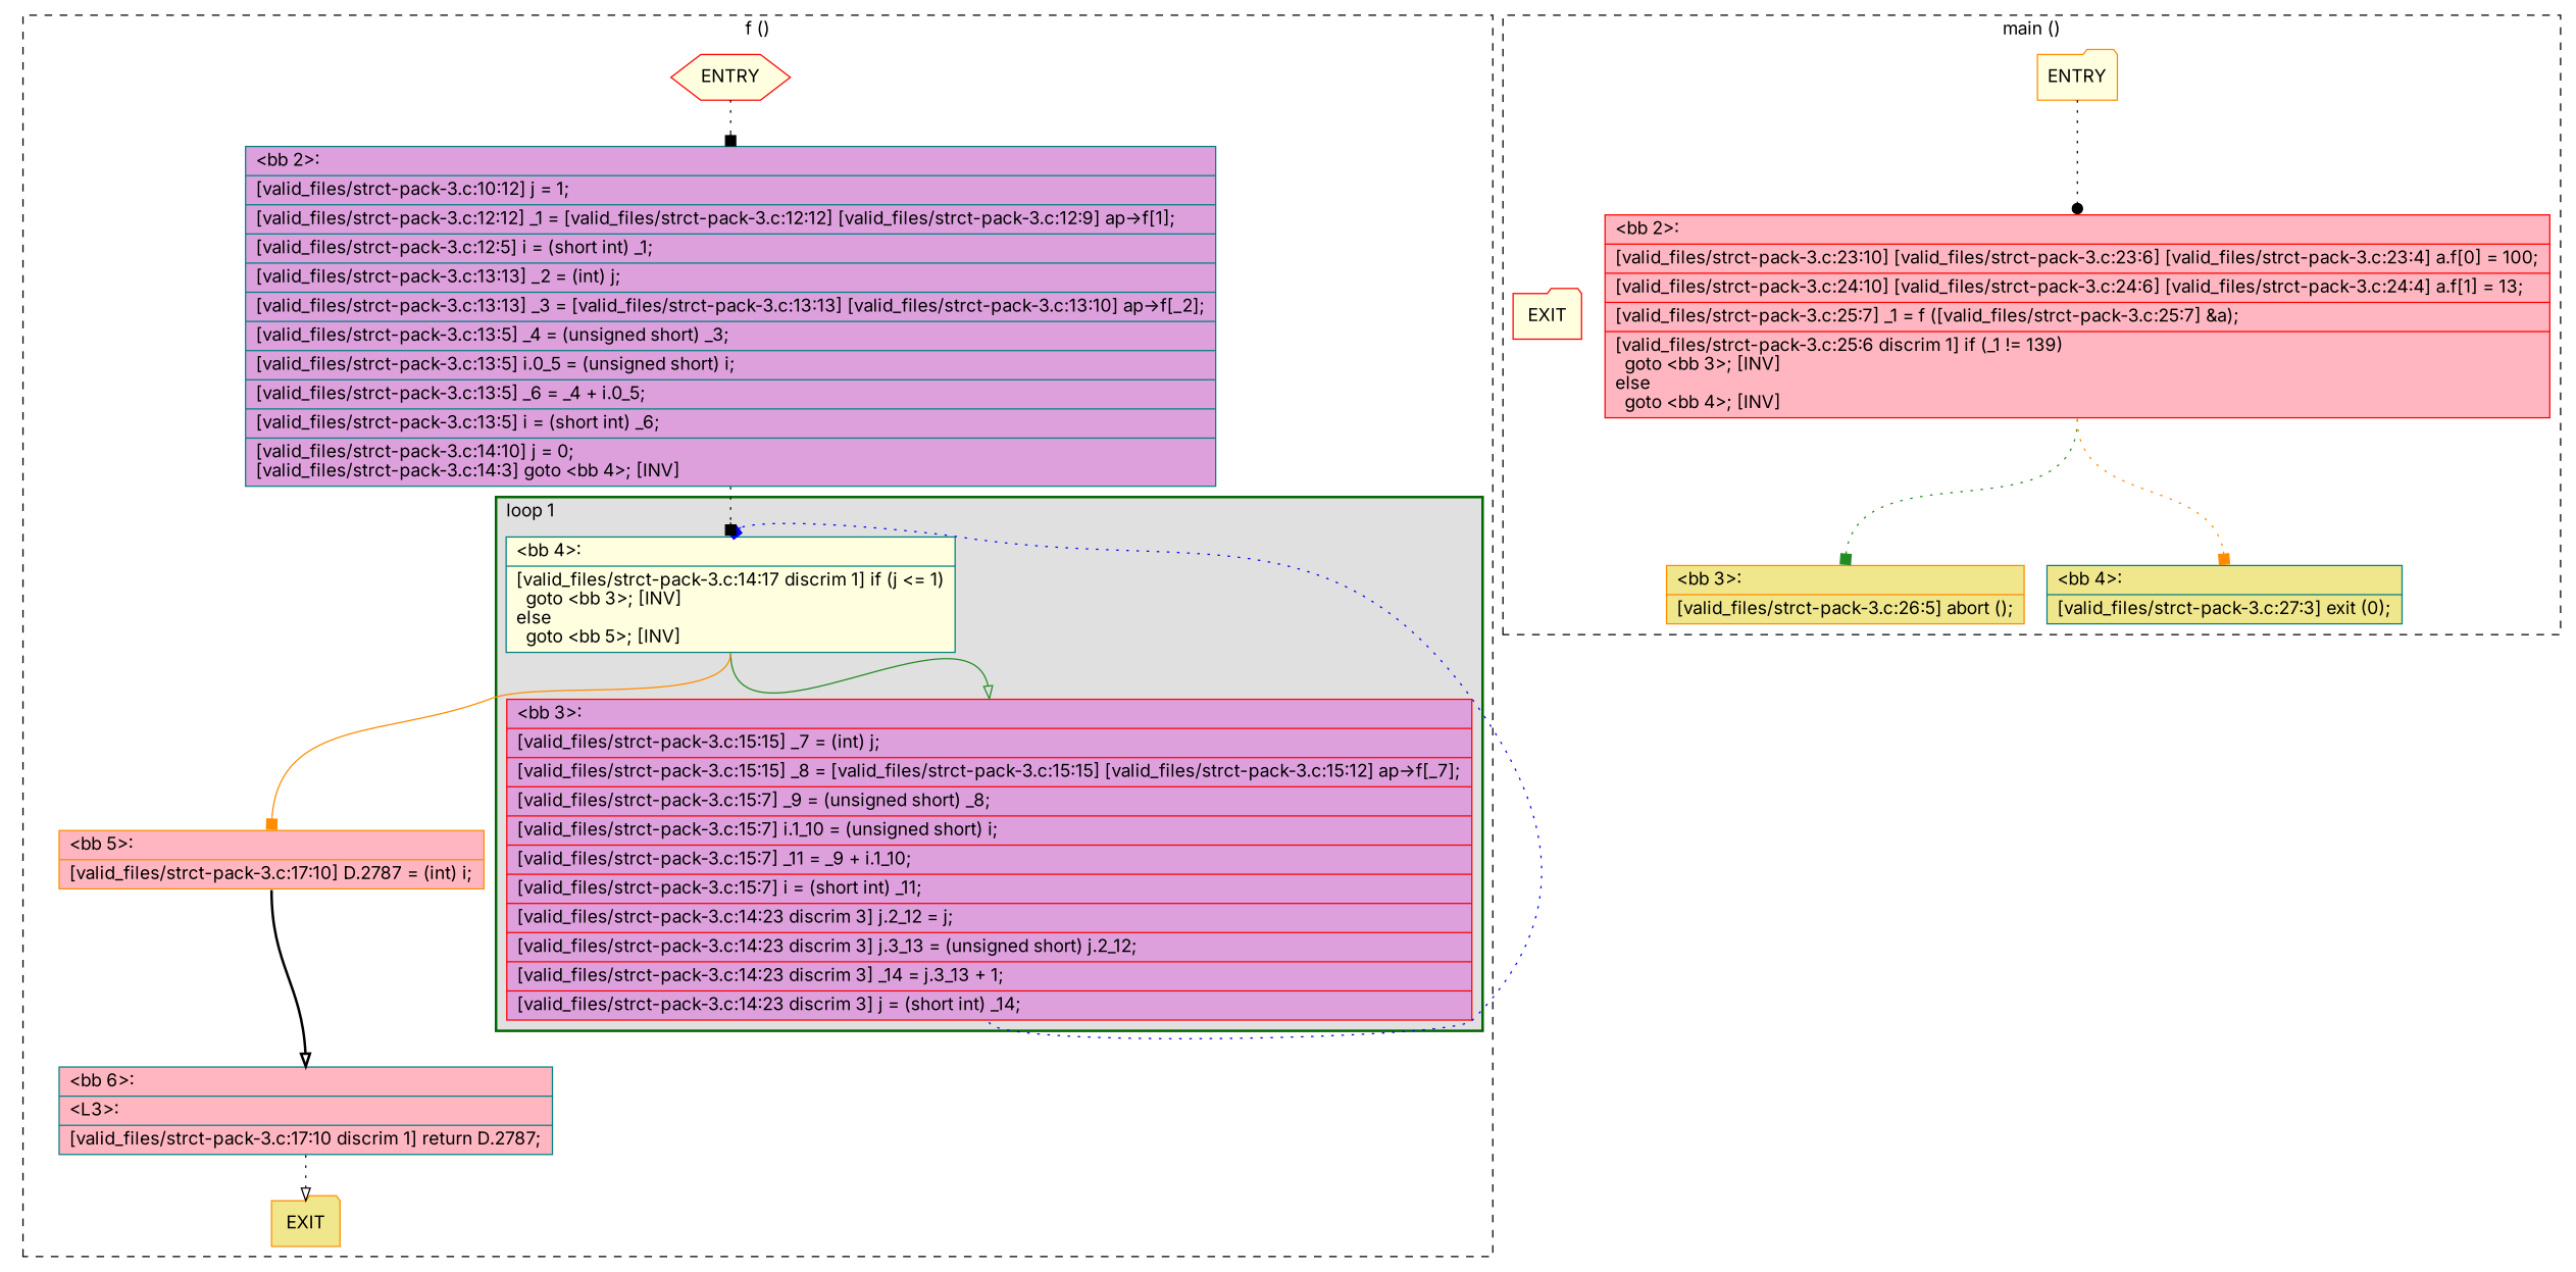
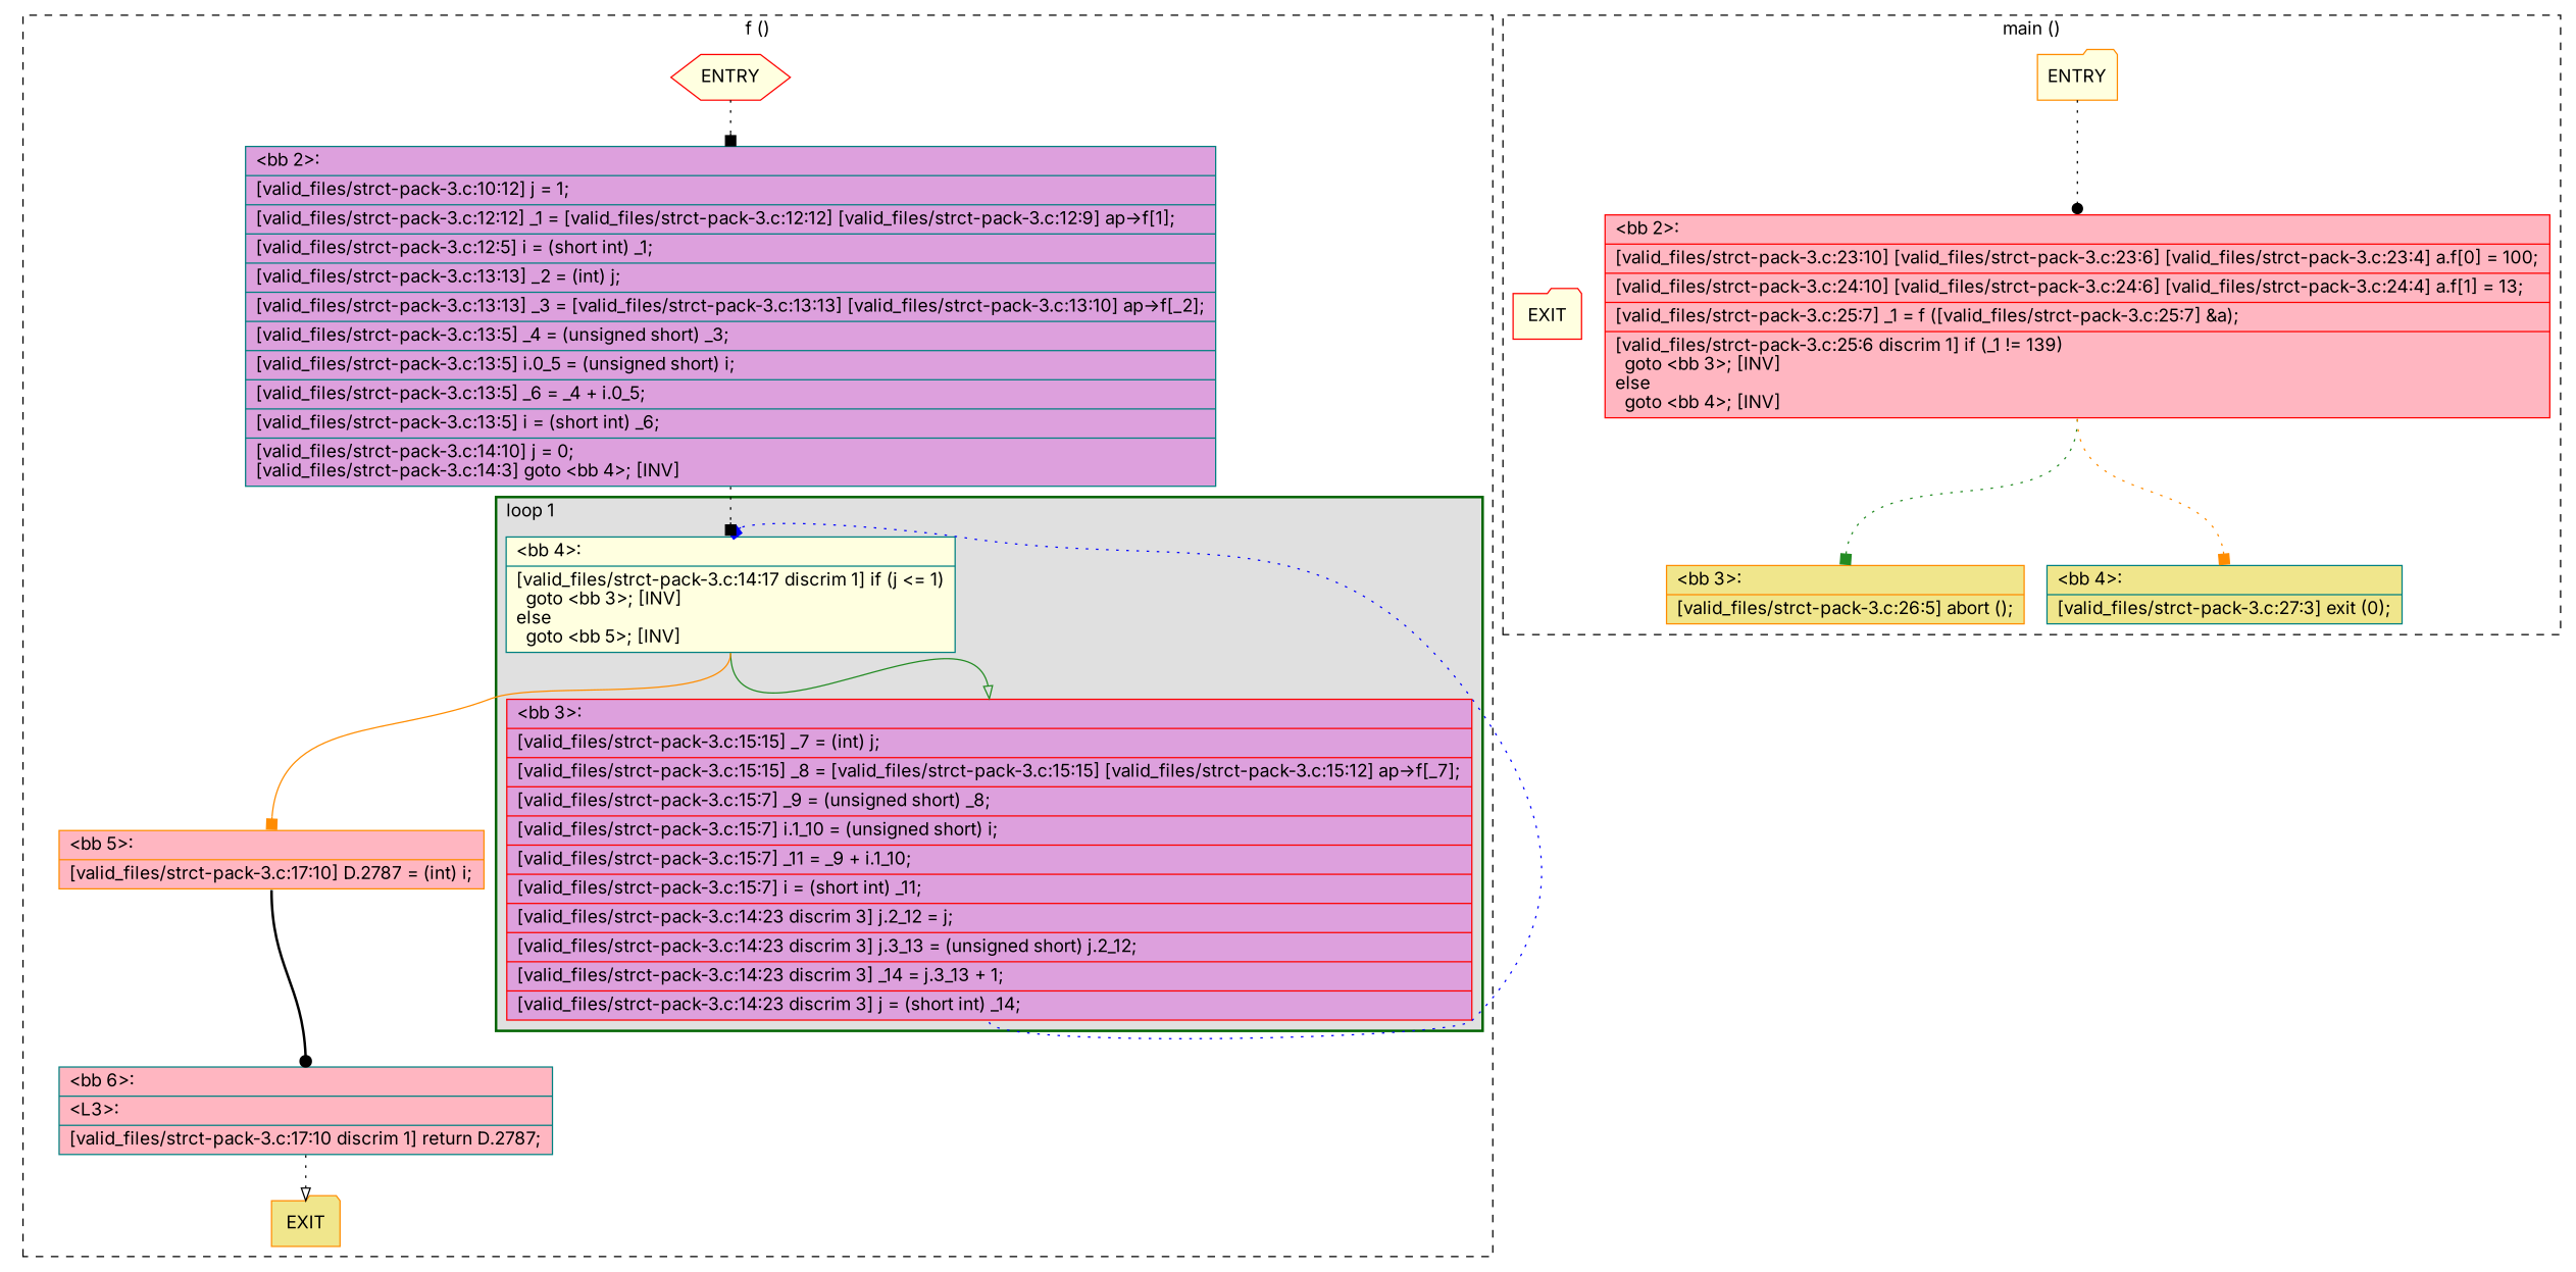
  digraph {
    fontname=Inter
    node [fillcolor=lightyellow shape=record style=filled color=teal fontname=Inter]
    edge [color=black constraint=true headport=n style=dotted tailport=s weight=10 arrowhead=box fontname=Inter]
    n1 [label="{\<bb\ 4\>:\l|[valid_files/strct-pack-3.c:14:17\ discrim\ 1]\ if\ (j\ \<=\ 1)\l\ \ goto\ \<bb\ 3\>;\ [INV]\lelse\l\ \ goto\ \<bb\ 5\>;\ [INV]\l}"]
    n2 [fillcolor=plum label="{\<bb\ 3\>:\l|[valid_files/strct-pack-3.c:15:15]\ _7\ =\ (int)\ j;\l|[valid_files/strct-pack-3.c:15:15]\ _8\ =\ [valid_files/strct-pack-3.c:15:15]\ [valid_files/strct-pack-3.c:15:12]\ ap-\>f[_7];\l|[valid_files/strct-pack-3.c:15:7]\ _9\ =\ (unsigned\ short)\ _8;\l|[valid_files/strct-pack-3.c:15:7]\ i.1_10\ =\ (unsigned\ short)\ i;\l|[valid_files/strct-pack-3.c:15:7]\ _11\ =\ _9\ +\ i.1_10;\l|[valid_files/strct-pack-3.c:15:7]\ i\ =\ (short\ int)\ _11;\l|[valid_files/strct-pack-3.c:14:23\ discrim\ 3]\ j.2_12\ =\ j;\l|[valid_files/strct-pack-3.c:14:23\ discrim\ 3]\ j.3_13\ =\ (unsigned\ short)\ j.2_12;\l|[valid_files/strct-pack-3.c:14:23\ discrim\ 3]\ _14\ =\ j.3_13\ +\ 1;\l|[valid_files/strct-pack-3.c:14:23\ discrim\ 3]\ j\ =\ (short\ int)\ _14;\l}" color=red]
    n3 [fillcolor=lightpink label="{\<bb\ 5\>:\l|[valid_files/strct-pack-3.c:17:10]\ D.2787\ =\ (int)\ i;\l}" color=darkorange]
    n4 [label=ENTRY shape=hexagon color=red]
    n5 [fillcolor=khaki label=EXIT shape=folder color=darkorange]
    n6 [fillcolor=plum label="{\<bb\ 2\>:\l|[valid_files/strct-pack-3.c:10:12]\ j\ =\ 1;\l|[valid_files/strct-pack-3.c:12:12]\ _1\ =\ [valid_files/strct-pack-3.c:12:12]\ [valid_files/strct-pack-3.c:12:9]\ ap-\>f[1];\l|[valid_files/strct-pack-3.c:12:5]\ i\ =\ (short\ int)\ _1;\l|[valid_files/strct-pack-3.c:13:13]\ _2\ =\ (int)\ j;\l|[valid_files/strct-pack-3.c:13:13]\ _3\ =\ [valid_files/strct-pack-3.c:13:13]\ [valid_files/strct-pack-3.c:13:10]\ ap-\>f[_2];\l|[valid_files/strct-pack-3.c:13:5]\ _4\ =\ (unsigned\ short)\ _3;\l|[valid_files/strct-pack-3.c:13:5]\ i.0_5\ =\ (unsigned\ short)\ i;\l|[valid_files/strct-pack-3.c:13:5]\ _6\ =\ _4\ +\ i.0_5;\l|[valid_files/strct-pack-3.c:13:5]\ i\ =\ (short\ int)\ _6;\l|[valid_files/strct-pack-3.c:14:10]\ j\ =\ 0;\l[valid_files/strct-pack-3.c:14:3]\ goto\ \<bb\ 4\>;\ [INV]\l}"]
    n7 [fillcolor=lightpink label="{\<bb\ 6\>:\l|\<L3\>:\l|[valid_files/strct-pack-3.c:17:10\ discrim\ 1]\ return\ D.2787;\l}"]
    n8 [label=ENTRY shape=folder color=darkorange]
    n9 [label=EXIT shape=folder color=red]
    n10 [fillcolor=lightpink label="{\<bb\ 2\>:\l|[valid_files/strct-pack-3.c:23:10]\ [valid_files/strct-pack-3.c:23:6]\ [valid_files/strct-pack-3.c:23:4]\ a.f[0]\ =\ 100;\l|[valid_files/strct-pack-3.c:24:10]\ [valid_files/strct-pack-3.c:24:6]\ [valid_files/strct-pack-3.c:24:4]\ a.f[1]\ =\ 13;\l|[valid_files/strct-pack-3.c:25:7]\ _1\ =\ f\ ([valid_files/strct-pack-3.c:25:7]\ &a);\l|[valid_files/strct-pack-3.c:25:6\ discrim\ 1]\ if\ (_1\ !=\ 139)\l\ \ goto\ \<bb\ 3\>;\ [INV]\lelse\l\ \ goto\ \<bb\ 4\>;\ [INV]\l}" color=red]
    n11 [fillcolor=khaki label="{\<bb\ 3\>:\l|[valid_files/strct-pack-3.c:26:5]\ abort\ ();\l}" color=darkorange]
    n12 [fillcolor=khaki label="{\<bb\ 4\>:\l|[valid_files/strct-pack-3.c:27:3]\ exit\ (0);\l}"]
    subgraph cluster_1 {
      color=black
      label="f ()"
      style=dashed
      n3
      n4
      n5
      n6
      n7
      subgraph cluster_2 {
        color=darkgreen
        fillcolor=grey88
        label="loop 1"
        labeljust=l
        penwidth=2
        style=filled
        n1
        n2
      }
    }
    subgraph cluster_3 {
      color=black
      label="main ()"
      style=dashed
      n8
      n9
      n10
      n11
      n12
    }
    n1 -> n2 [color=forestgreen style=solid arrowhead=onormal]
    n1 -> n3 [color=darkorange style=solid]
    n2 -> n1 [color=blue constraint=false]
-   n3 -> n7 [style=bold weight=100 arrowhead=onormal]
+   n3 -> n7 [style=bold weight=100 arrowhead=dot]
    n4 -> n5 [style=invis color="" weight="" arrowhead=""]
    n4 -> n6 [weight=100]
    n6 -> n1 [weight=100]
    n7 -> n5 [arrowhead=onormal]
    n8 -> n9 [style=invis color="" weight="" arrowhead=""]
    n8 -> n10 [weight=100 arrowhead=dot]
    n10 -> n11 [color=forestgreen]
    n10 -> n12 [color=darkorange]
  }
